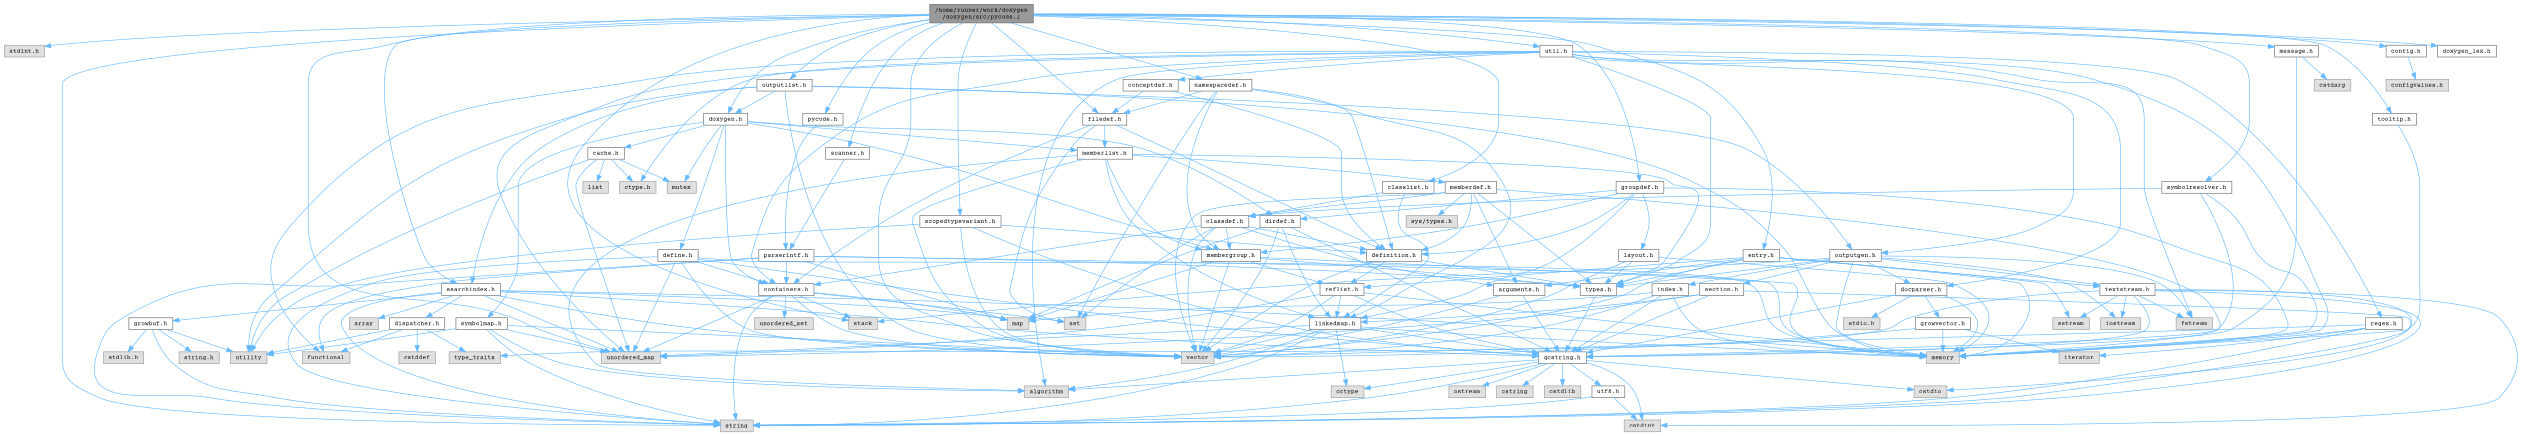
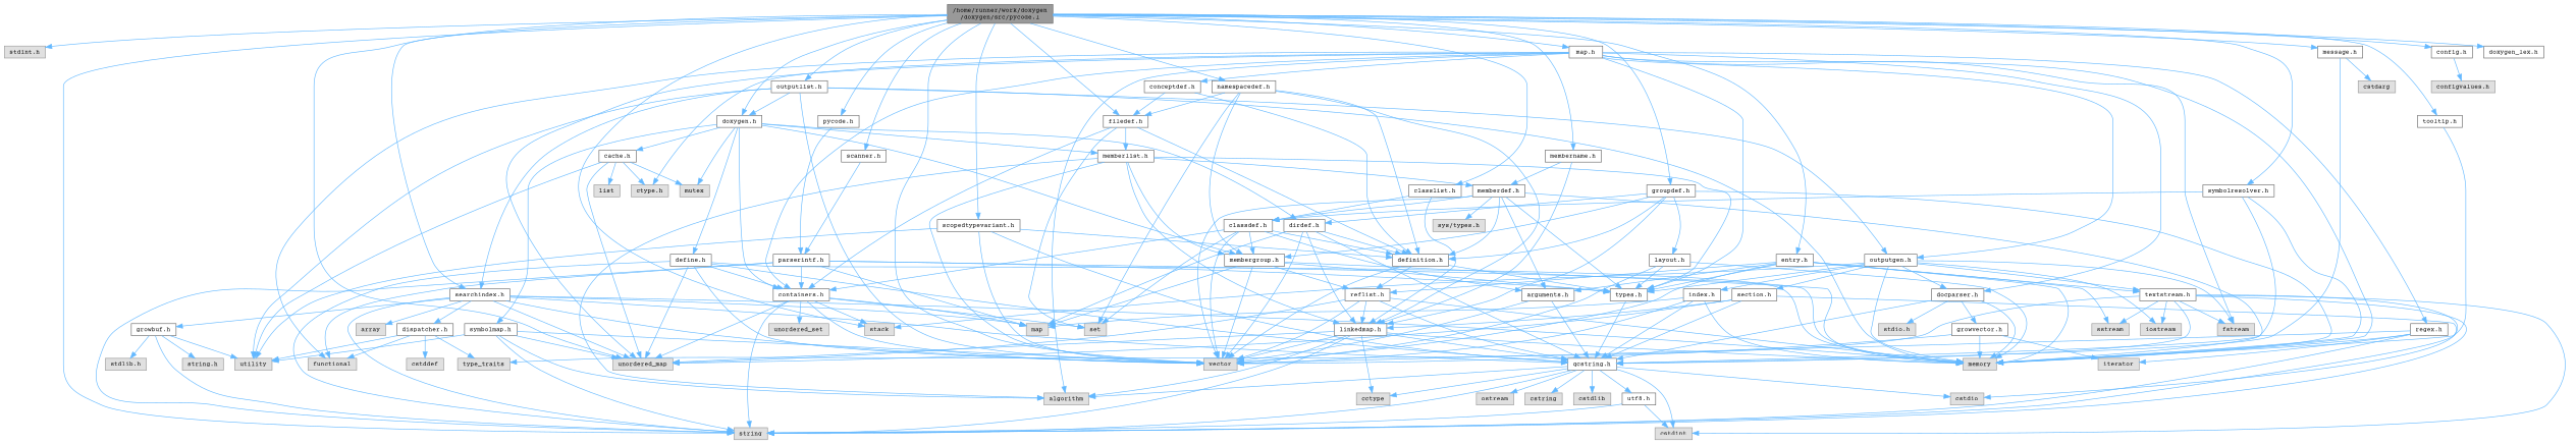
  digraph {
    fontname="Courier Prime"
    node [color=grey40 fillcolor=white fontname="Courier Prime" fontsize=10 shape=box style=filled]
    edge [color=steelblue1 fontname="Courier Prime" fontsize=10 labelfontname=Helvetica labelfontsize=10 style=solid]
    n1 [color=gray40 fillcolor=grey60 fontcolor=black height=0.2 label="/home/runner/work/doxygen\l/doxygen/src/pycode.l" width=0.4]
    n2 [color=grey60 fillcolor="#E0E0E0" height=0.2 label="stdint.h" width=0.4]
    n3 [color=grey60 fillcolor="#E0E0E0" height=0.2 label=vector width=0.4]
    n4 [color=grey60 fillcolor="#E0E0E0" height=0.2 label=unordered_map width=0.4]
    n5 [color=grey60 fillcolor="#E0E0E0" height=0.2 label=string width=0.4]
    n6 [color=grey60 fillcolor="#E0E0E0" height=0.2 label=stack width=0.4]
    n7 [height=0.2 label="pycode.h" width=0.4]
    n8 [height=0.2 label="message.h" width=0.4]
    n9 [height=0.2 label="scanner.h" width=0.4]
    n10 [height=0.2 label="entry.h" width=0.4]
    n11 [height=0.2 label="doxygen.h" width=0.4]
    n12 [height=0.2 label="outputlist.h" width=0.4]
    n13 [height=0.2 label="searchindex.h" width=0.4]
-   n14 [height=0.2 label="util.h" width=0.4]
+   n14 [height=0.2 label="map.h" width=0.4]
    n15 [height=0.2 label="filedef.h" width=0.4]
+   n16 [height=0.2 label="membername.h" width=0.4]
    n17 [height=0.2 label="config.h" width=0.4]
    n18 [height=0.2 label="groupdef.h" width=0.4]
    n19 [height=0.2 label="classlist.h" width=0.4]
    n20 [height=0.2 label="namespacedef.h" width=0.4]
    n21 [height=0.2 label="tooltip.h" width=0.4]
    n22 [height=0.2 label="scopedtypevariant.h" width=0.4]
    n23 [height=0.2 label="symbolresolver.h" width=0.4]
    n24 [height=0.2 label="doxygen_lex.h" width=0.4]
    n25 [color=grey60 fillcolor="#E0E0E0" height=0.2 label="stdio.h" width=0.4]
    n26 [height=0.2 label="parserintf.h" width=0.4]
    n27 [height=0.2 label="qcstring.h" width=0.4]
    n28 [color=grey60 fillcolor="#E0E0E0" height=0.2 label=cstdarg width=0.4]
    n29 [color=grey60 fillcolor="#E0E0E0" height=0.2 label=memory width=0.4]
    n30 [height=0.2 label="types.h" width=0.4]
    n31 [color=grey60 fillcolor="#E0E0E0" height=0.2 label=sstream width=0.4]
    n32 [height=0.2 label="arguments.h" width=0.4]
    n33 [height=0.2 label="reflist.h" width=0.4]
    n34 [height=0.2 label="textstream.h" width=0.4]
    n35 [height=0.2 label="containers.h" width=0.4]
    n36 [color=grey60 fillcolor="#E0E0E0" height=0.2 label=mutex width=0.4]
    n37 [height=0.2 label="membergroup.h" width=0.4]
    n38 [height=0.2 label="dirdef.h" width=0.4]
    n39 [height=0.2 label="memberlist.h" width=0.4]
    n40 [height=0.2 label="define.h" width=0.4]
    n41 [height=0.2 label="cache.h" width=0.4]
    n42 [height=0.2 label="symbolmap.h" width=0.4]
    n43 [color=grey60 fillcolor="#E0E0E0" height=0.2 label=utility width=0.4]
    n44 [height=0.2 label="outputgen.h" width=0.4]
    n45 [color=grey60 fillcolor="#E0E0E0" height=0.2 label=map width=0.4]
    n46 [color=grey60 fillcolor="#E0E0E0" height=0.2 label=array width=0.4]
    n47 [height=0.2 label="growbuf.h" width=0.4]
    n48 [height=0.2 label="dispatcher.h" width=0.4]
    n49 [color=grey60 fillcolor="#E0E0E0" height=0.2 label=functional width=0.4]
    n50 [color=grey60 fillcolor="#E0E0E0" height=0.2 label=algorithm width=0.4]
    n51 [color=grey60 fillcolor="#E0E0E0" height=0.2 label=fstream width=0.4]
    n52 [color=grey60 fillcolor="#E0E0E0" height=0.2 label="ctype.h" width=0.4]
    n53 [height=0.2 label="docparser.h" width=0.4]
    n54 [height=0.2 label="regex.h" width=0.4]
    n55 [height=0.2 label="conceptdef.h" width=0.4]
    n56 [color=grey60 fillcolor="#E0E0E0" height=0.2 label=set width=0.4]
    n57 [height=0.2 label="definition.h" width=0.4]
    n58 [height=0.2 label="linkedmap.h" width=0.4]
    n59 [height=0.2 label="memberdef.h" width=0.4]
    n60 [color=grey60 fillcolor="#E0E0E0" height=0.2 label="configvalues.h" width=0.4]
    n61 [height=0.2 label="layout.h" width=0.4]
    n62 [height=0.2 label="classdef.h" width=0.4]
    n63 [color=grey60 fillcolor="#E0E0E0" height=0.2 label=unordered_set width=0.4]
    n64 [color=grey60 fillcolor="#E0E0E0" height=0.2 label=cctype width=0.4]
    n65 [color=grey60 fillcolor="#E0E0E0" height=0.2 label=cstring width=0.4]
    n66 [color=grey60 fillcolor="#E0E0E0" height=0.2 label=cstdio width=0.4]
    n67 [color=grey60 fillcolor="#E0E0E0" height=0.2 label=cstdlib width=0.4]
    n68 [color=grey60 fillcolor="#E0E0E0" height=0.2 label=cstdint width=0.4]
    n69 [color=grey60 fillcolor="#E0E0E0" height=0.2 label=ostream width=0.4]
    n70 [height=0.2 label="utf8.h" width=0.4]
    n71 [color=grey60 fillcolor="#E0E0E0" height=0.2 label=iostream width=0.4]
    n72 [color=grey60 fillcolor="#E0E0E0" height=0.2 label=type_traits width=0.4]
    n73 [color=grey60 fillcolor="#E0E0E0" height=0.2 label=list width=0.4]
    n74 [color=grey60 fillcolor="#E0E0E0" height=0.2 label="sys/types.h" width=0.4]
    n75 [height=0.2 label="index.h" width=0.4]
    n76 [height=0.2 label="section.h" width=0.4]
    n77 [height=0.2 label="growvector.h" width=0.4]
    n78 [color=grey60 fillcolor="#E0E0E0" height=0.2 label=iterator width=0.4]
    n79 [color=grey60 fillcolor="#E0E0E0" height=0.2 label="stdlib.h" width=0.4]
    n80 [color=grey60 fillcolor="#E0E0E0" height=0.2 label="string.h" width=0.4]
    n81 [color=grey60 fillcolor="#E0E0E0" height=0.2 label=cstddef width=0.4]
    n1 -> n2
    n1 -> n3
    n1 -> n4
    n1 -> n5
    n1 -> n6
    n1 -> n7
    n1 -> n8
    n1 -> n9
    n1 -> n10
    n1 -> n11
    n1 -> n12
    n1 -> n13
    n1 -> n14
    n1 -> n15
+   n1 -> n16
    n1 -> n17
    n1 -> n18
    n1 -> n19
    n1 -> n20
    n1 -> n21
    n1 -> n22
    n1 -> n23
    n1 -> n24
    n7 -> n26
    n8 -> n27
    n8 -> n28
    n9 -> n26
    n10 -> n3
    n10 -> n29
    n10 -> n30
    n10 -> n31
    n10 -> n32
    n10 -> n33
    n10 -> n34
    n11 -> n35
    n11 -> n36
    n11 -> n37
    n11 -> n38
    n11 -> n39
    n11 -> n40
    n11 -> n41
    n11 -> n42
    n12 -> n3
    n12 -> n11
    n12 -> n13
    n12 -> n29
    n12 -> n43
    n12 -> n44
    n13 -> n3
    n13 -> n4
    n13 -> n5
    n13 -> n27
    n13 -> n29
    n13 -> n45
    n13 -> n46
    n13 -> n47
    n13 -> n48
    n14 -> n4
    n14 -> n29
    n14 -> n30
    n14 -> n35
    n14 -> n44
    n14 -> n49
    n14 -> n50
    n14 -> n51
    n14 -> n52
    n14 -> n53
    n14 -> n54
    n14 -> n55
    n15 -> n35
    n15 -> n39
    n15 -> n56
    n15 -> n57
+   n16 -> n58
+   n16 -> n59
    n17 -> n60
    n18 -> n29
    n18 -> n37
    n18 -> n38
    n18 -> n57
    n18 -> n58
    n18 -> n61
    n19 -> n58
    n19 -> n62
    n20 -> n15
    n20 -> n37
    n20 -> n56
    n20 -> n57
    n20 -> n58
    n21 -> n29
    n22 -> n3
    n22 -> n27
    n22 -> n43
    n22 -> n57
    n23 -> n27
    n23 -> n29
    n23 -> n62
    n26 -> n5
    n26 -> n29
    n26 -> n30
    n26 -> n35
    n26 -> n45
    n26 -> n49
    n27 -> n5
    n27 -> n50
    n27 -> n64
    n27 -> n65
    n27 -> n66
    n27 -> n67
    n27 -> n68
    n27 -> n69
    n27 -> n70
    n30 -> n27
    n32 -> n3
    n32 -> n27
    n33 -> n3
    n33 -> n4
    n33 -> n27
    n33 -> n29
    n33 -> n58
    n34 -> n5
    n34 -> n27
    n34 -> n31
    n34 -> n51
    n34 -> n66
    n34 -> n68
    n34 -> n71
    n34 -> n72
    n35 -> n3
    n35 -> n4
    n35 -> n5
    n35 -> n6
    n35 -> n45
    n35 -> n56
    n35 -> n63
    n37 -> n3
    n37 -> n29
    n37 -> n30
    n37 -> n33
    n37 -> n45
    n38 -> n3
    n38 -> n27
    n38 -> n45
+   n38 -> n57
    n38 -> n58
    n39 -> n3
    n39 -> n30
    n39 -> n37
    n39 -> n50
    n39 -> n58
    n39 -> n59
    n40 -> n3
    n40 -> n4
    n40 -> n5
    n40 -> n27
    n40 -> n29
    n40 -> n35
    n41 -> n4
    n41 -> n36
    n41 -> n43
    n41 -> n52
    n41 -> n73
    n42 -> n3
    n42 -> n4
    n42 -> n5
    n42 -> n43
    n42 -> n50
    n44 -> n6
    n44 -> n29
    n44 -> n30
    n44 -> n34
    n44 -> n51
    n44 -> n53
    n44 -> n71
    n44 -> n75
    n44 -> n76
    n47 -> n5
    n47 -> n43
    n47 -> n79
    n47 -> n80
    n48 -> n43
    n48 -> n49
    n48 -> n72
    n48 -> n81
    n53 -> n25
    n53 -> n27
    n53 -> n29
    n53 -> n77
    n54 -> n3
    n54 -> n5
    n54 -> n29
    n54 -> n78
    n55 -> n15
    n55 -> n57
    n57 -> n3
    n57 -> n30
    n57 -> n33
    n58 -> n3
    n58 -> n4
    n58 -> n5
    n58 -> n27
    n58 -> n29
    n58 -> n50
    n58 -> n64
    n59 -> n3
    n59 -> n29
    n59 -> n30
    n59 -> n32
    n59 -> n57
    n59 -> n62
    n59 -> n74
    n61 -> n3
    n61 -> n29
    n61 -> n30
    n62 -> n3
    n62 -> n32
    n62 -> n35
    n62 -> n37
    n62 -> n56
    n62 -> n57
    n70 -> n5
    n70 -> n68
    n75 -> n3
    n75 -> n27
    n75 -> n29
    n75 -> n45
    n76 -> n4
    n76 -> n5
    n76 -> n27
    n76 -> n58
    n77 -> n3
    n77 -> n29
    n77 -> n78
  }
